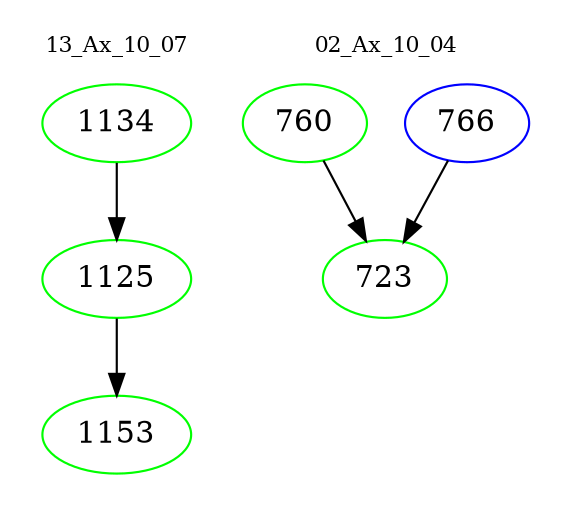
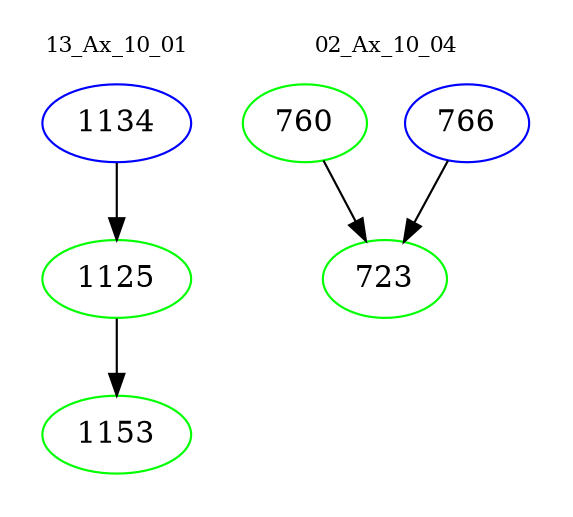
  digraph {
    node [color=green]
    edge [color=black]
-   n1 [label=1134]
+   n1 [color=blue label=1134]
    n2 [label=1125]
    n3 [label=1153]
    n4 [color=blue label=766]
    n5 [label=723]
    n6 [label=760]
    subgraph cluster_1 {
      color=white
      fontsize=10
-     label="13_Ax_10_07"
+     label="13_Ax_10_01"
      n1
      n2
      n3
    }
    subgraph cluster_2 {
      color=white
      fontsize=10
      label="02_Ax_10_04"
      n4
      n5
      n6
    }
    n1 -> n2
    n2 -> n3
    n4 -> n5
    n6 -> n5
  }
